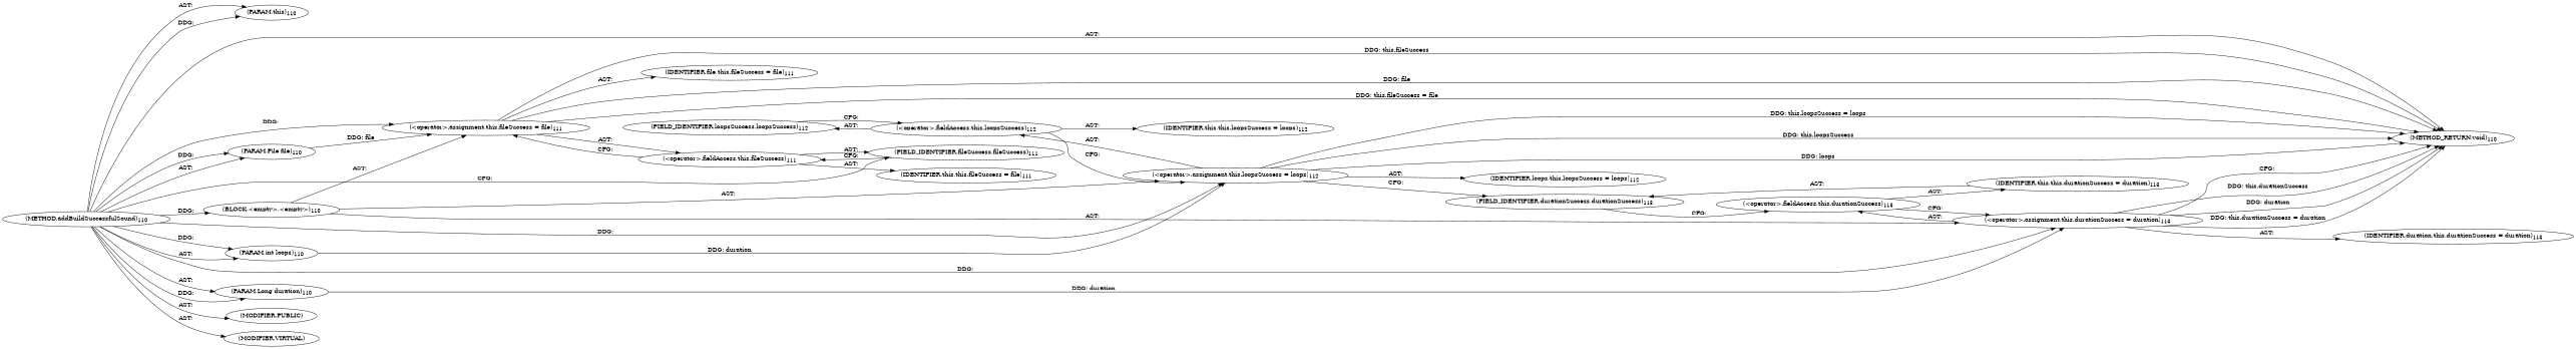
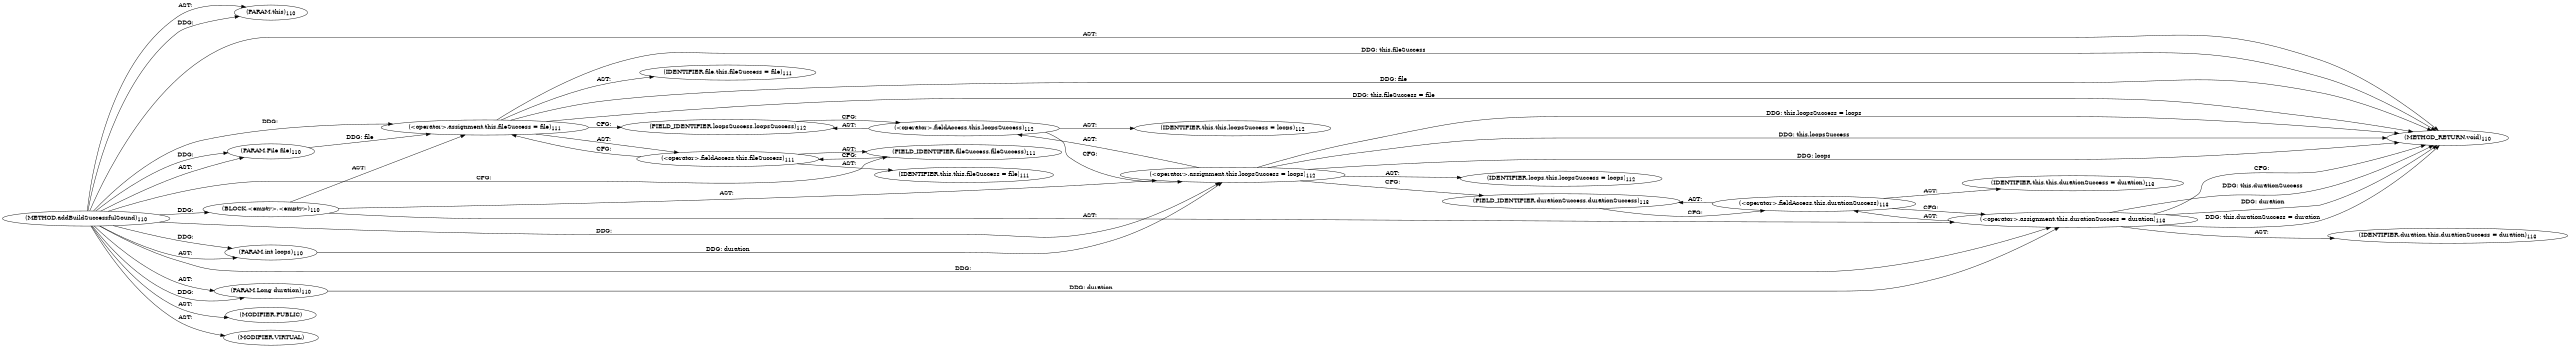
  digraph {
    rankdir=LR
    n1 [label=<(METHOD,addBuildSuccessfulSound)<SUB>110</SUB>>]
    n2 [label=<(PARAM,this)<SUB>110</SUB>>]
    n3 [label=<(PARAM,File file)<SUB>110</SUB>>]
    n4 [label=<(PARAM,int loops)<SUB>110</SUB>>]
    n5 [label=<(PARAM,Long duration)<SUB>110</SUB>>]
    n6 [label=<(BLOCK,&lt;empty&gt;,&lt;empty&gt;)<SUB>110</SUB>>]
    n7 [label=<(&lt;operator&gt;.assignment,this.fileSuccess = file)<SUB>111</SUB>>]
    n8 [label=<(FIELD_IDENTIFIER,fileSuccess,fileSuccess)<SUB>111</SUB>>]
    n9 [label=<(&lt;operator&gt;.assignment,this.loopsSuccess = loops)<SUB>112</SUB>>]
    n10 [label=<(&lt;operator&gt;.assignment,this.durationSuccess = duration)<SUB>113</SUB>>]
    n11 [label=<(MODIFIER,PUBLIC)>]
    n12 [label=<(MODIFIER,VIRTUAL)>]
    n13 [label=<(METHOD_RETURN,void)<SUB>110</SUB>>]
    n14 [label=<(&lt;operator&gt;.fieldAccess,this.fileSuccess)<SUB>111</SUB>>]
    n15 [label=<(IDENTIFIER,file,this.fileSuccess = file)<SUB>111</SUB>>]
    n16 [label=<(FIELD_IDENTIFIER,loopsSuccess,loopsSuccess)<SUB>112</SUB>>]
    n17 [label=<(&lt;operator&gt;.fieldAccess,this.loopsSuccess)<SUB>112</SUB>>]
    n18 [label=<(IDENTIFIER,loops,this.loopsSuccess = loops)<SUB>112</SUB>>]
    n19 [label=<(FIELD_IDENTIFIER,durationSuccess,durationSuccess)<SUB>113</SUB>>]
    n20 [label=<(&lt;operator&gt;.fieldAccess,this.durationSuccess)<SUB>113</SUB>>]
    n21 [label=<(IDENTIFIER,duration,this.durationSuccess = duration)<SUB>113</SUB>>]
    n22 [label=<(IDENTIFIER,this,this.fileSuccess = file)<SUB>111</SUB>>]
    n23 [label=<(IDENTIFIER,this,this.loopsSuccess = loops)<SUB>112</SUB>>]
    n24 [label=<(IDENTIFIER,this,this.durationSuccess = duration)<SUB>113</SUB>>]
    n1 -> n2 [label="AST: "]
    n1 -> n2 [label="DDG: "]
    n1 -> n3 [label="AST: "]
    n1 -> n3 [label="DDG: "]
    n1 -> n4 [label="AST: "]
    n1 -> n4 [label="DDG: "]
    n1 -> n5 [label="AST: "]
    n1 -> n5 [label="DDG: "]
    n1 -> n6 [label="DDG: "]
    n1 -> n7 [label="DDG: "]
    n1 -> n8 [label="CFG: "]
    n1 -> n9 [label="DDG: "]
    n1 -> n10 [label="DDG: "]
    n1 -> n11 [label="AST: "]
    n1 -> n12 [label="AST: "]
    n1 -> n13 [label="AST: "]
    n3 -> n7 [label="DDG: file"]
    n4 -> n9 [label="DDG: duration"]
    n5 -> n10 [label="DDG: duration"]
    n6 -> n7 [label="AST: "]
    n6 -> n9 [label="AST: "]
    n6 -> n10 [label="AST: "]
    n7 -> n13 [label="DDG: this.fileSuccess"]
    n7 -> n13 [label="DDG: file"]
    n7 -> n13 [label="DDG: this.fileSuccess = file"]
    n7 -> n14 [label="AST: "]
    n7 -> n15 [label="AST: "]
+   n7 -> n16 [label="CFG: "]
    n8 -> n14 [label="CFG: "]
    n9 -> n13 [label="DDG: this.loopsSuccess"]
    n9 -> n13 [label="DDG: loops"]
    n9 -> n13 [label="DDG: this.loopsSuccess = loops"]
    n9 -> n17 [label="AST: "]
    n9 -> n18 [label="AST: "]
    n9 -> n19 [label="CFG: "]
    n10 -> n13 [label="CFG: "]
    n10 -> n13 [label="DDG: this.durationSuccess"]
    n10 -> n13 [label="DDG: duration"]
    n10 -> n13 [label="DDG: this.durationSuccess = duration"]
    n10 -> n20 [label="AST: "]
    n10 -> n21 [label="AST: "]
    n14 -> n7 [label="CFG: "]
    n14 -> n8 [label="AST: "]
    n14 -> n22 [label="AST: "]
    n16 -> n17 [label="CFG: "]
    n17 -> n9 [label="CFG: "]
    n17 -> n16 [label="AST: "]
    n17 -> n23 [label="AST: "]
    n19 -> n20 [label="CFG: "]
    n20 -> n10 [label="CFG: "]
-   n24 -> n19 [label="AST: "]
+   n20 -> n19 [label="AST: "]
    n20 -> n24 [label="AST: "]
  }
